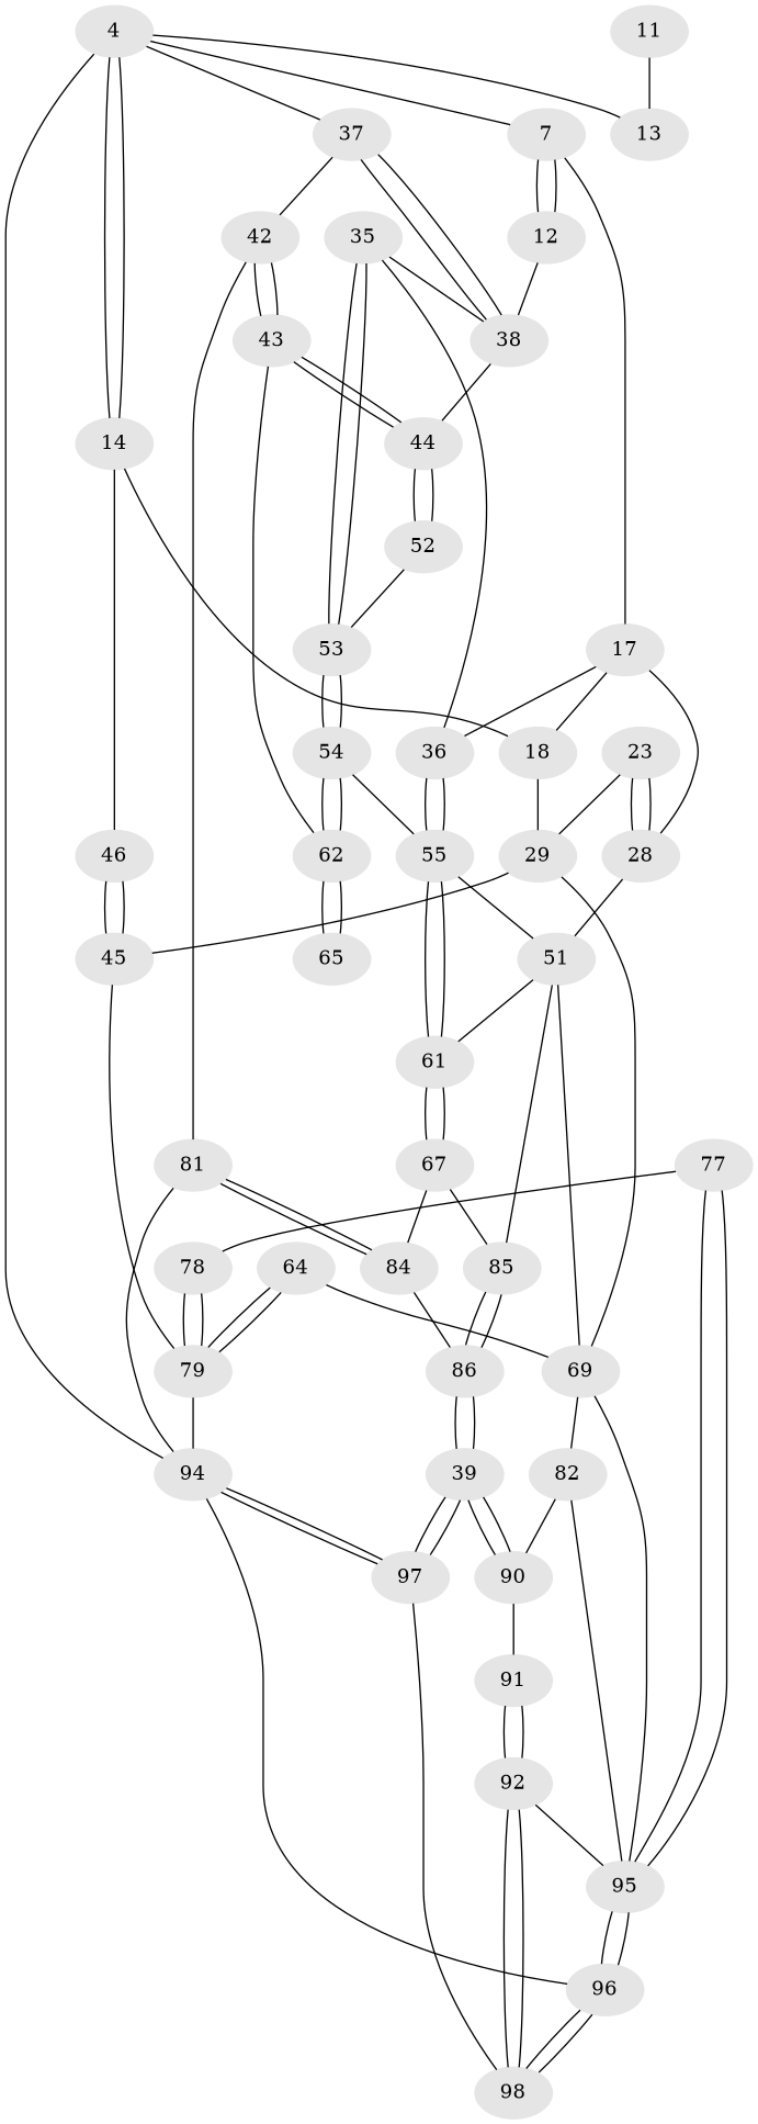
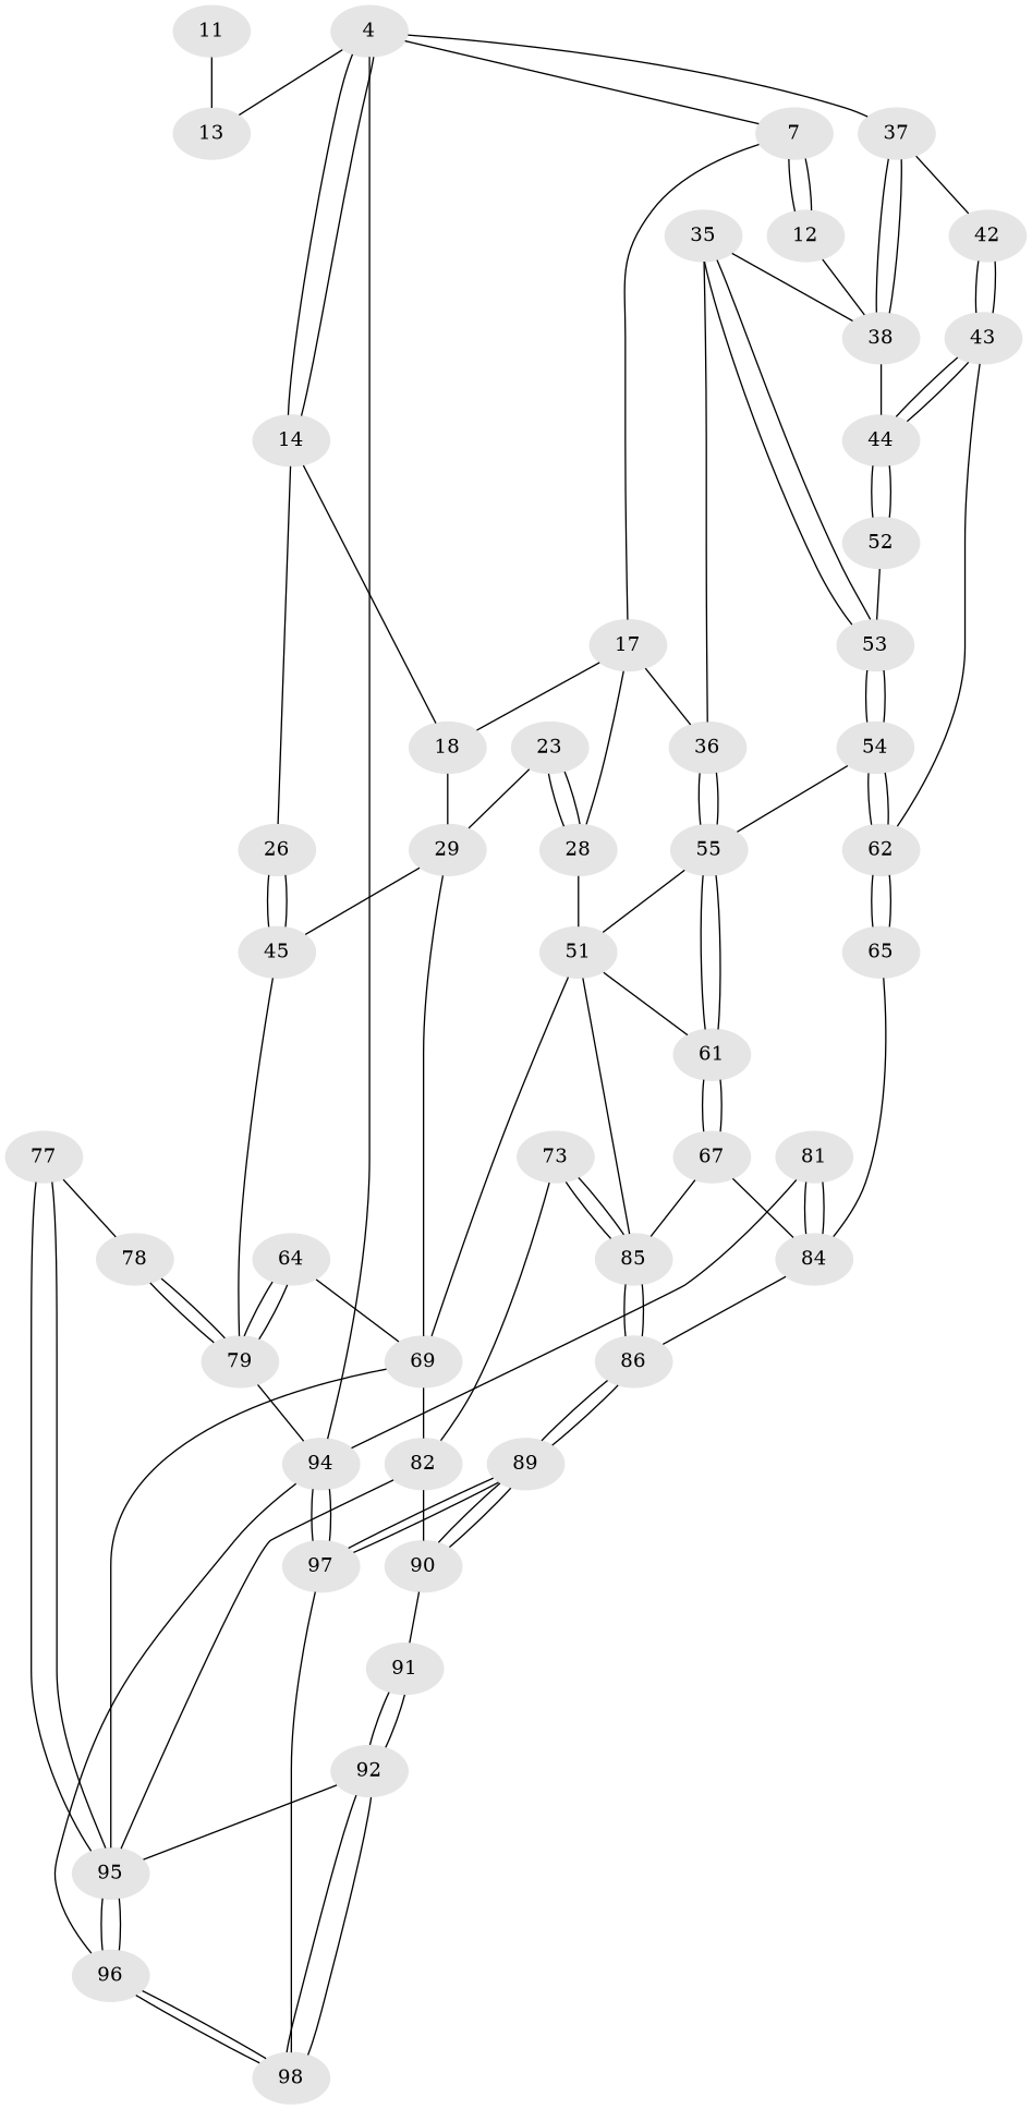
  graph {
    node [color=gray90 style=filled]
    4 [super="+3"]
    7 [super="+1+2"]
    13 [super="+5+6"]
    14
    37
    94 [super="+60"]
    12
    17 [super="+10"]
    18 [super="+16+15"]
-   26 [label=46]
+   26
    38 [super="+34"]
    42 [super="+41"]
    97
    96
    28 [super="+27+22"]
    36 [super="+31"]
    11
    44 [super="+39+40"]
    29 [super="+24+20"]
    45 [super="+30+25"]
    51 [super="+50+49+32+46"]
    55
    69 [super="+63+48+68"]
    23
    79 [super="+57+59"]
    61
    85 [super="+70+71"]
    82 [super="+75"]
    95 [super="+93+83+76"]
    35
    53
    54
    43
    81 [super="+72+80"]
    52
    62
    84 [super="+66"]
    65
    67
    86
    64 [super="+56"]
    90 [super="+88"]
+   73
    77
    78
    91
-   89 [label=39]
+   89
    98
    92
    4 -- 7
    4 -- 13
    4 -- 14
    4 -- 14
    4 -- 37
    4 -- 94 [weight=2]
    7 -- 12 [weight=2]
    7 -- 12
    7 -- 17
    14 -- 18
    14 -- 26
    37 -- 38
    37 -- 38
    37 -- 42
    94 -- 97
    94 -- 97
    94 -- 96
    12 -- 38
    17 -- 18
    17 -- 28 [weight=2]
    17 -- 36
    18 -- 29 [weight=2]
    26 -- 45 [weight=2]
    26 -- 45
    38 -- 44 [weight=2]
    42 -- 43
    42 -- 43
-   42 -- 81 [weight=2]
    97 -- 98
    96 -- 98
    96 -- 98
    28 -- 51 [weight=2]
    36 -- 55
    36 -- 55
    11 -- 13 [weight=2]
    44 -- 52 [weight=2]
    44 -- 52
    29 -- 45 [weight=2]
    29 -- 69
    45 -- 79
    51 -- 69 [weight=2]
    51 -- 61
    51 -- 85
    55 -- 51
    55 -- 61
    55 -- 61
    69 -- 82
    69 -- 95
    23 -- 28 [weight=2]
    23 -- 28
    23 -- 29
    79 -- 94
    61 -- 67
    61 -- 67
    85 -- 86
    85 -- 86
    82 -- 95
    82 -- 90 [weight=2]
    95 -- 96
    95 -- 96
    35 -- 38
    35 -- 36
    35 -- 53
    35 -- 53
    53 -- 54
    53 -- 54
    54 -- 55
    54 -- 62
    54 -- 62
    43 -- 44
    43 -- 44
    43 -- 62
    81 -- 94
    81 -- 84
    81 -- 84
    52 -- 53
    62 -- 65
    62 -- 65
    84 -- 86
+   65 -- 84
    67 -- 85
    67 -- 84
    86 -- 89
    86 -- 89
    64 -- 69 [weight=2]
    64 -- 79 [weight=2]
    64 -- 79
    90 -- 91 [weight=2]
+   73 -- 85 [weight=2]
+   73 -- 85
+   73 -- 82
    77 -- 95 [weight=2]
    77 -- 95
    77 -- 78
    78 -- 79 [weight=2]
    78 -- 79
    91 -- 92
    91 -- 92
    89 -- 97
    89 -- 97
    89 -- 90
    89 -- 90
    92 -- 95
    92 -- 98
    92 -- 98
  }
